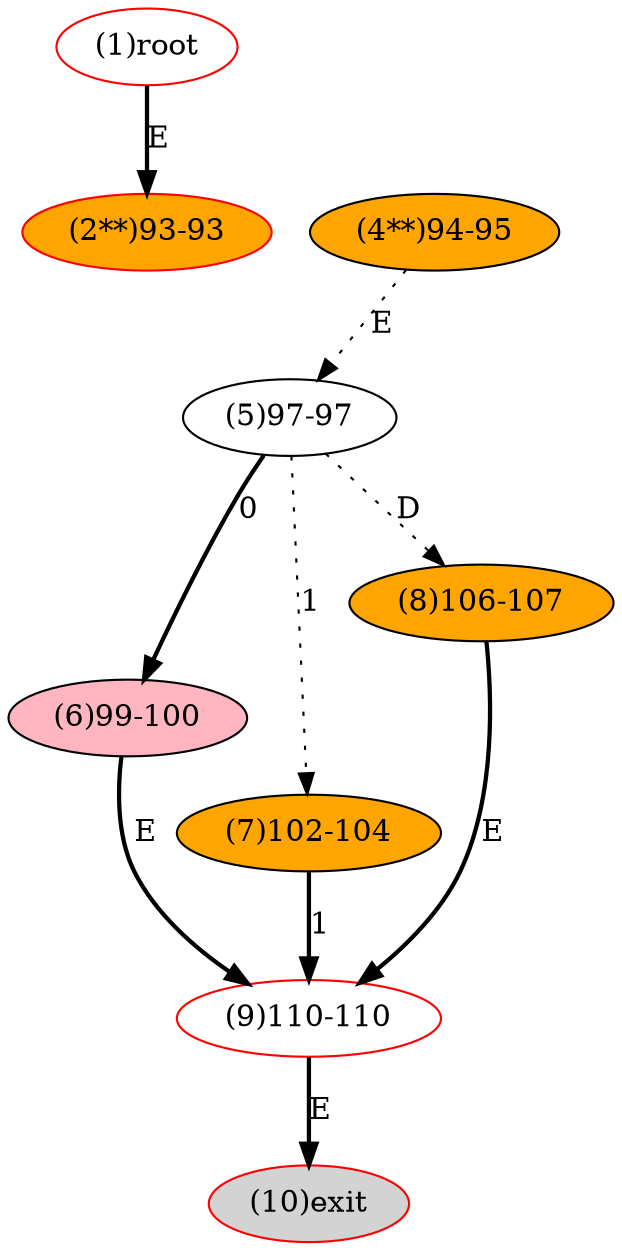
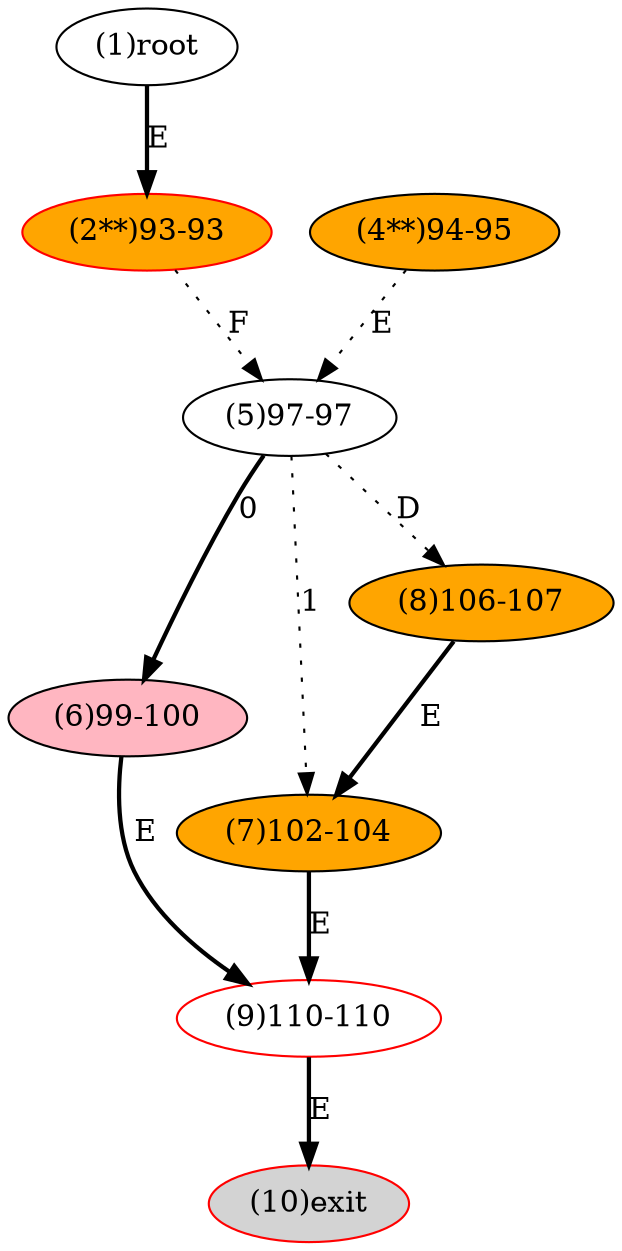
  digraph {
    node [fillcolor=orange style=filled]
    edge [style=bold]
-   n1 [fillcolor=white label="(1)root" color=red]
+   n1 [fillcolor=white label="(1)root"]
    n2 [color=red label="(2**)93-93"]
    n3 [fillcolor=white label="(5)97-97"]
    n4 [fillcolor=lightpink label="(6)99-100"]
    n5 [label="(7)102-104"]
    n6 [label="(8)106-107"]
    n7 [label="(4**)94-95"]
    n8 [color=red fillcolor=white label="(9)110-110"]
    n9 [color=red fillcolor=lightgrey label="(10)exit"]
    n1 -> n2 [label=E]
+   n2 -> n3 [label=F style=dotted]
    n3 -> n4 [label=0]
    n3 -> n5 [label=1 style=dotted]
    n3 -> n6 [label=D style=dotted]
    n4 -> n8 [label=E]
-   n5 -> n8 [label=1]
-   n6 -> n8 [label=E]
+   n5 -> n8 [label=E]
+   n6 -> n5 [label=E]
    n7 -> n3 [label=E style=dotted]
    n8 -> n9 [label=E]
  }
